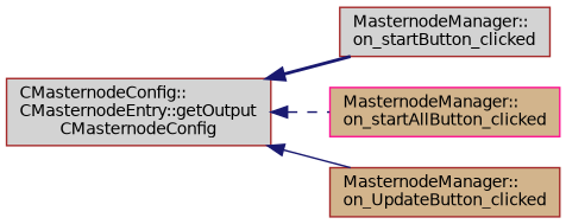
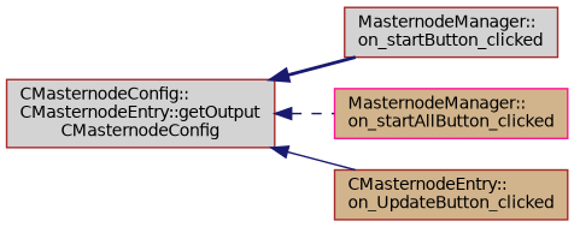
  digraph {
    rankdir=LR
    node [color=brown fillcolor=lightgrey fontname=Helvetica fontsize=10 shape=record style=filled]
    edge [color=midnightblue dir=back fontname=Helvetica fontsize=10 labelfontname=Helvetica labelfontsize=10]
    n1 [fontcolor=black height=0.2 label="CMasternodeConfig::\lCMasternodeEntry::getOutput\lCMasternodeConfig" width=0.4]
    n2 [height=0.2 label="MasternodeManager::\lon_startButton_clicked" width=0.4]
    n3 [color=deeppink fillcolor=tan height=0.2 label="MasternodeManager::\lon_startAllButton_clicked" width=0.4]
-   n4 [fillcolor=tan height=0.2 label="MasternodeManager::\lon_UpdateButton_clicked" width=0.4]
+   n4 [fillcolor=tan height=0.2 label="CMasternodeEntry::\lon_UpdateButton_clicked" width=0.4]
    n1 -> n2 [style=bold]
    n1 -> n3 [style=dashed]
    n1 -> n4 [style=solid]
  }
